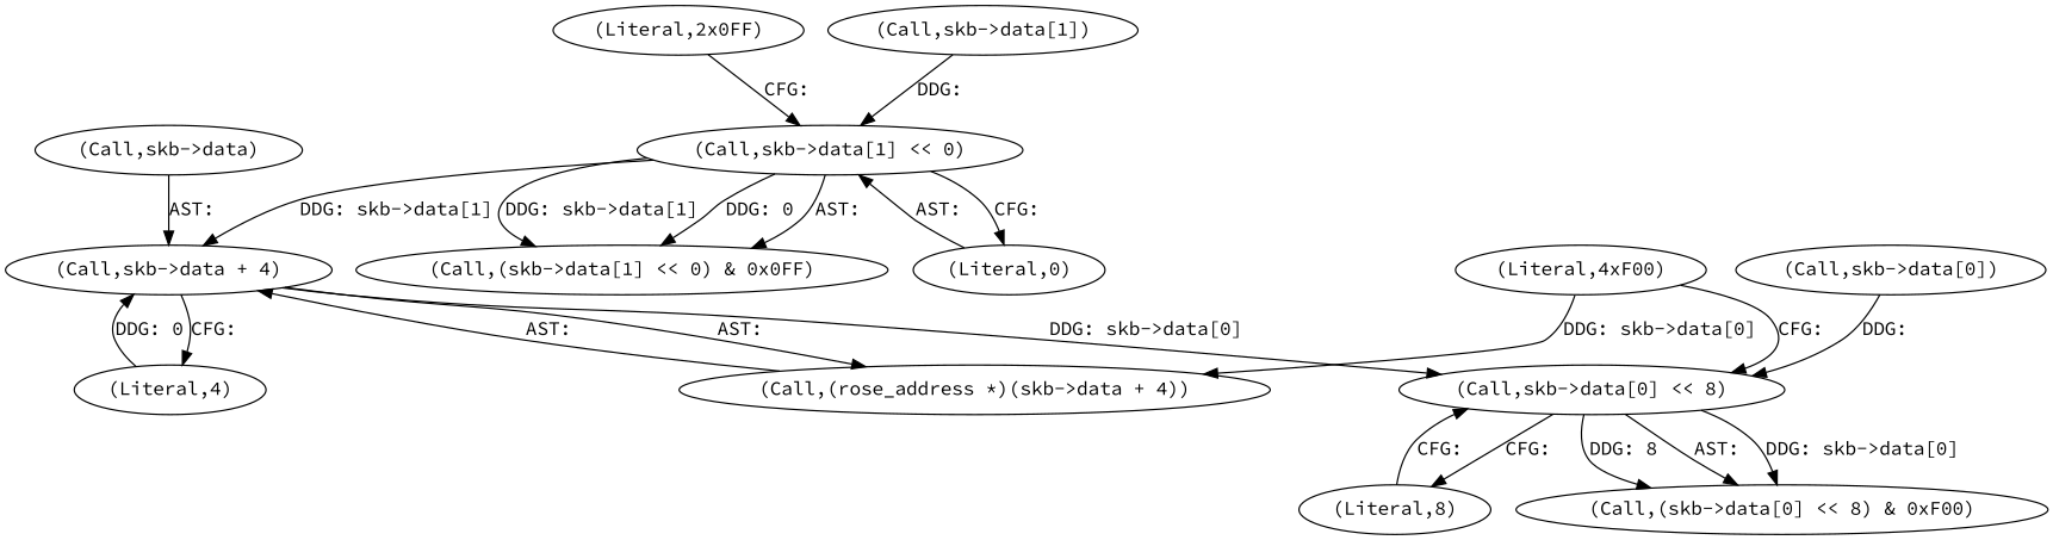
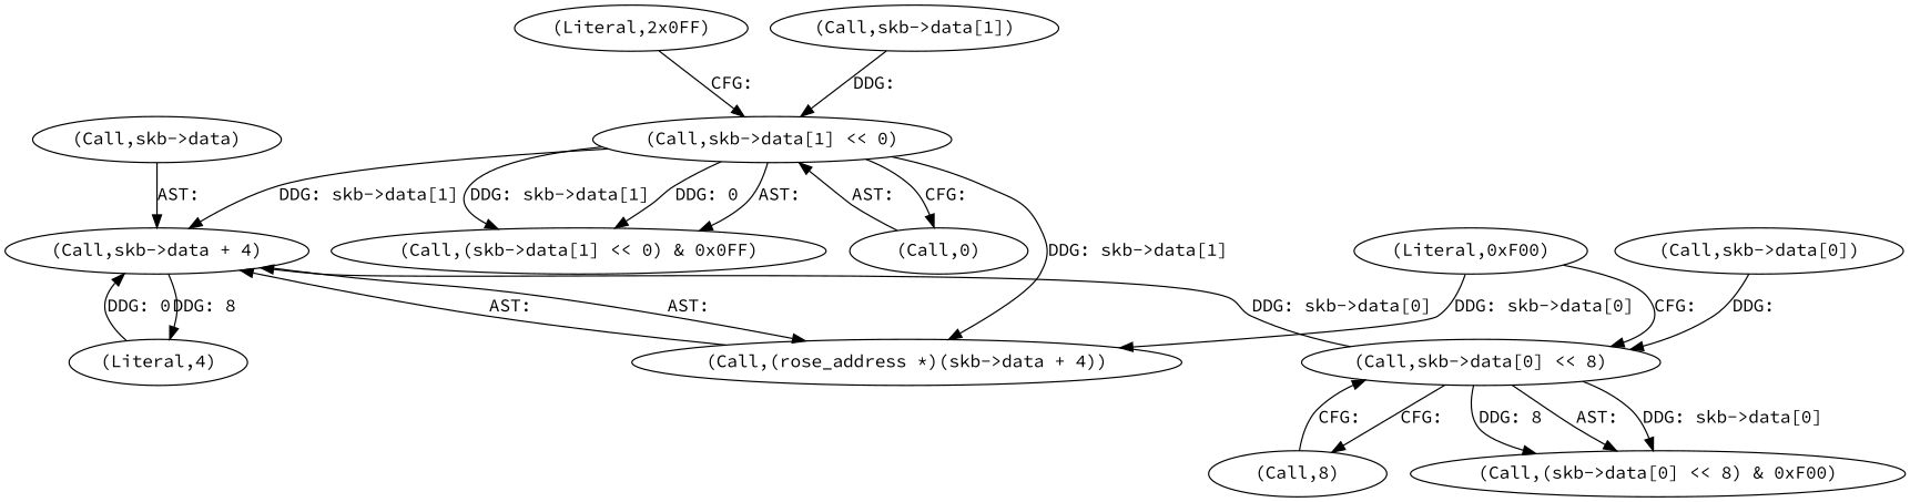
  digraph {
    fontname="Source Code Pro"
    node [fontname="Source Code Pro"]
    edge [fontname="Source Code Pro"]
    n1 [label="(Call,skb->data + 4)"]
    n2 [label="(Call,(rose_address *)(skb->data + 4))"]
    n3 [label="(Literal,4)"]
    n4 [label="(Call,skb->data[1] << 0)"]
    n5 [label="(Call,(skb->data[1] << 0) & 0x0FF)"]
-   n6 [label="(Literal,0)"]
+   n6 [label="(Call,0)"]
    n7 [label="(Call,skb->data[0] << 8)"]
-   n8 [label="(Literal,8)"]
+   n8 [label="(Call,8)"]
    n9 [label="(Call,(skb->data[0] << 8) & 0xF00)"]
    n10 [label="(Call,skb->data)"]
    n11 [label="(Call,skb->data[0])"]
    n12 [label="(Literal,2x0FF)"]
    n13 [label="(Call,skb->data[1])"]
-   n14 [label="(Literal,4xF00)"]
+   n14 [label="(Literal,0xF00)"]
    n1 -> n2 [label="AST: "]
-   n1 -> n3 [label="CFG: "]
+   n1 -> n3 [label="DDG: 8"]
    n2 -> n1 [label="AST: "]
    n3 -> n1 [label="DDG: 0"]
    n4 -> n1 [label="DDG: skb->data[1]"]
+   n4 -> n2 [label="DDG: skb->data[1]"]
    n4 -> n5 [label="AST: "]
    n4 -> n5 [label="DDG: skb->data[1]"]
    n4 -> n5 [label="DDG: 0"]
    n4 -> n6 [label="CFG: "]
    n6 -> n4 [label="AST: "]
-   n1 -> n7 [label="DDG: skb->data[0]"]
+   n7 -> n1 [label="DDG: skb->data[0]"]
    n7 -> n8 [label="CFG: "]
    n7 -> n9 [label="AST: "]
    n7 -> n9 [label="DDG: skb->data[0]"]
    n7 -> n9 [label="DDG: 8"]
    n8 -> n7 [label="CFG: "]
    n10 -> n1 [label="AST: "]
    n11 -> n7 [label="DDG: "]
    n12 -> n4 [label="CFG: "]
    n13 -> n4 [label="DDG: "]
    n14 -> n2 [label="DDG: skb->data[0]"]
    n14 -> n7 [label="CFG: "]
  }
